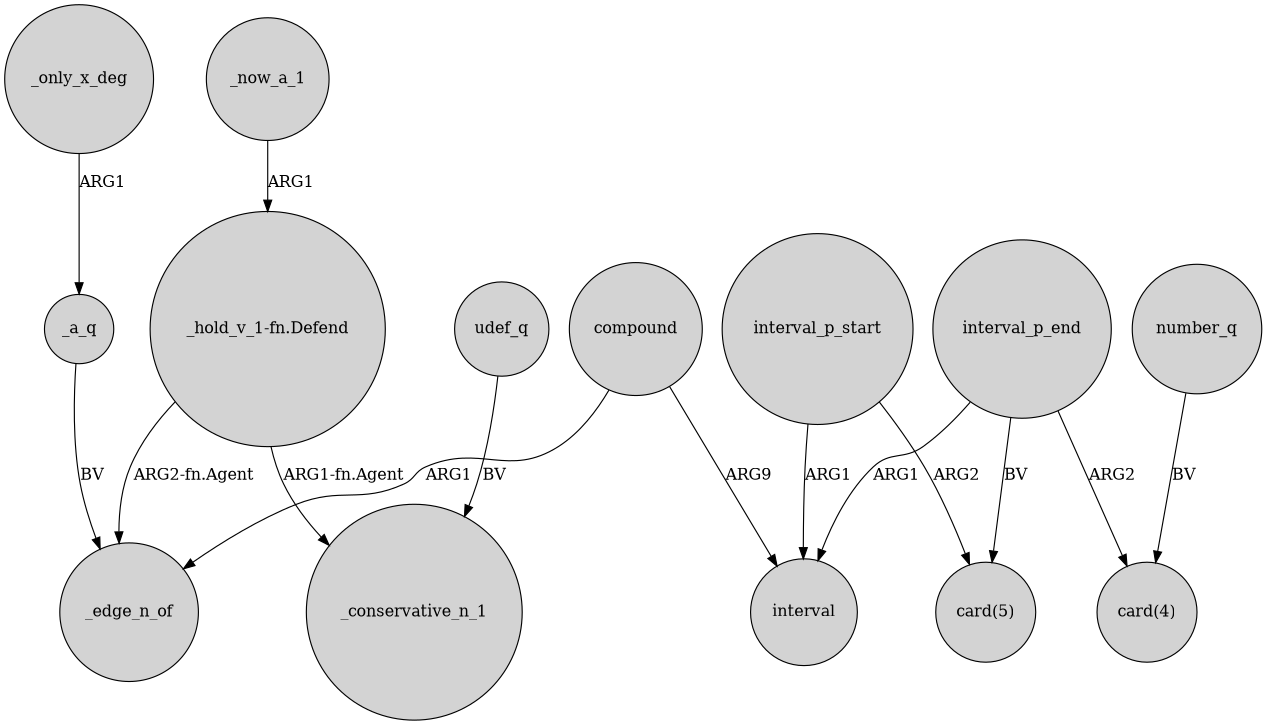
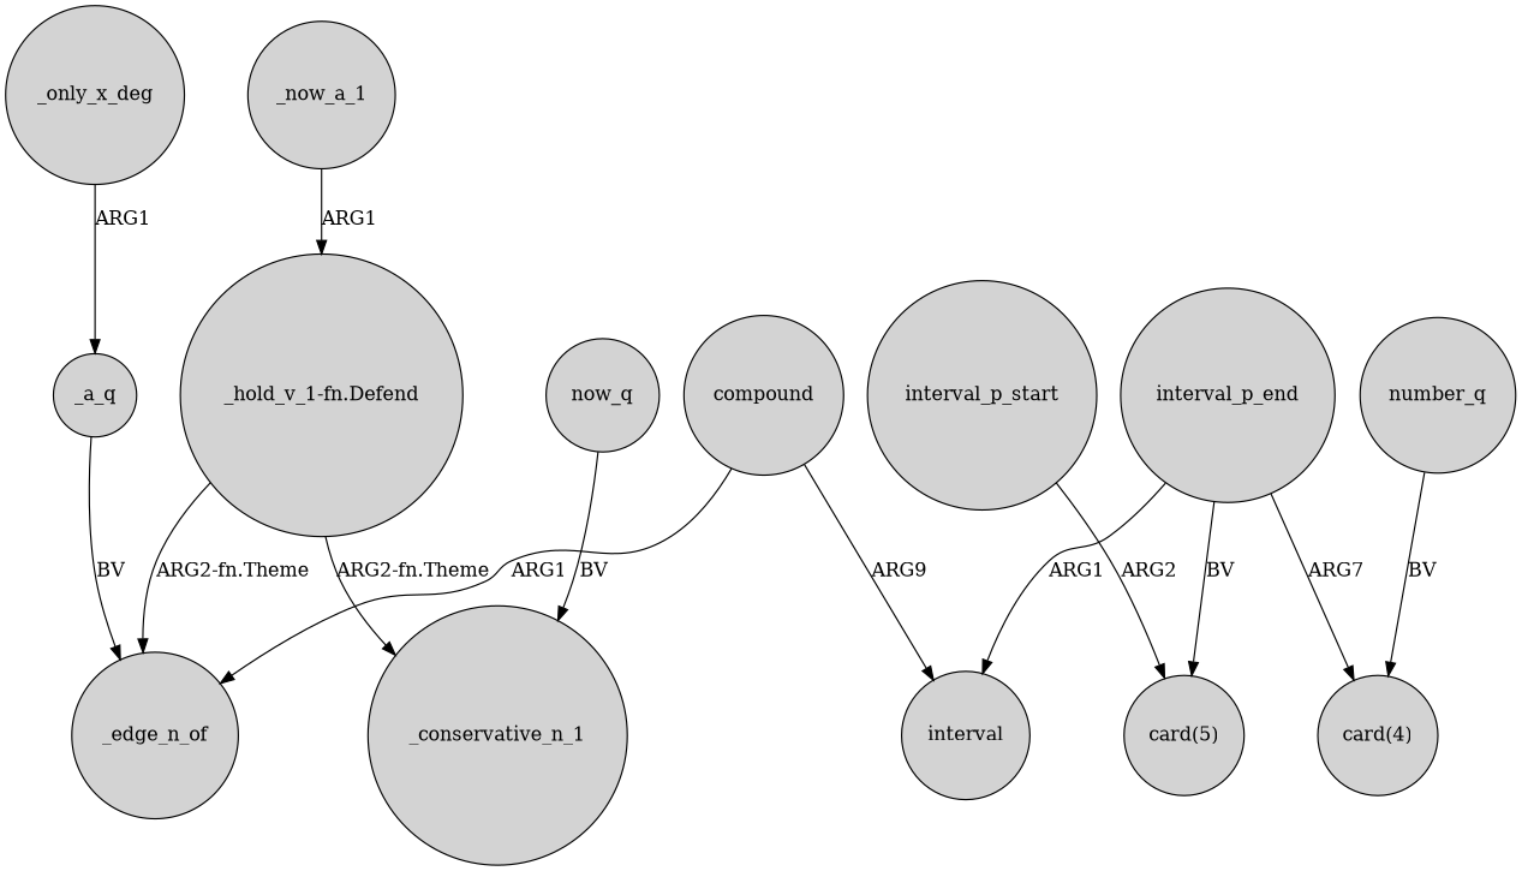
  digraph {
    node [shape=circle style=filled]
    compound
    _edge_n_of
    interval
    interval_p_end
    "card(4)"
    "card(5)"
    number_q
    interval_p_start
    "_hold_v_1-fn.Defend"
    _conservative_n_1
    _now_a_1
-   udef_q
+   udef_q [label=now_q]
    _only_x_deg
    _a_q
    compound -> _edge_n_of [label=ARG1]
    compound -> interval [label=ARG9]
    interval_p_end -> interval [label=ARG1]
-   interval_p_end -> "card(4)" [label=ARG2]
+   interval_p_end -> "card(4)" [label=ARG7]
    interval_p_end -> "card(5)" [label=BV]
    number_q -> "card(4)" [label=BV]
-   interval_p_start -> interval [label=ARG1]
    interval_p_start -> "card(5)" [label=ARG2]
-   "_hold_v_1-fn.Defend" -> _edge_n_of [label="ARG2-fn.Agent"]
-   "_hold_v_1-fn.Defend" -> _conservative_n_1 [label="ARG1-fn.Agent"]
+   "_hold_v_1-fn.Defend" -> _edge_n_of [label="ARG2-fn.Theme"]
+   "_hold_v_1-fn.Defend" -> _conservative_n_1 [label="ARG2-fn.Theme"]
    _now_a_1 -> "_hold_v_1-fn.Defend" [label=ARG1]
    udef_q -> _conservative_n_1 [label=BV]
    _only_x_deg -> _a_q [label=ARG1]
    _a_q -> _edge_n_of [label=BV]
  }
